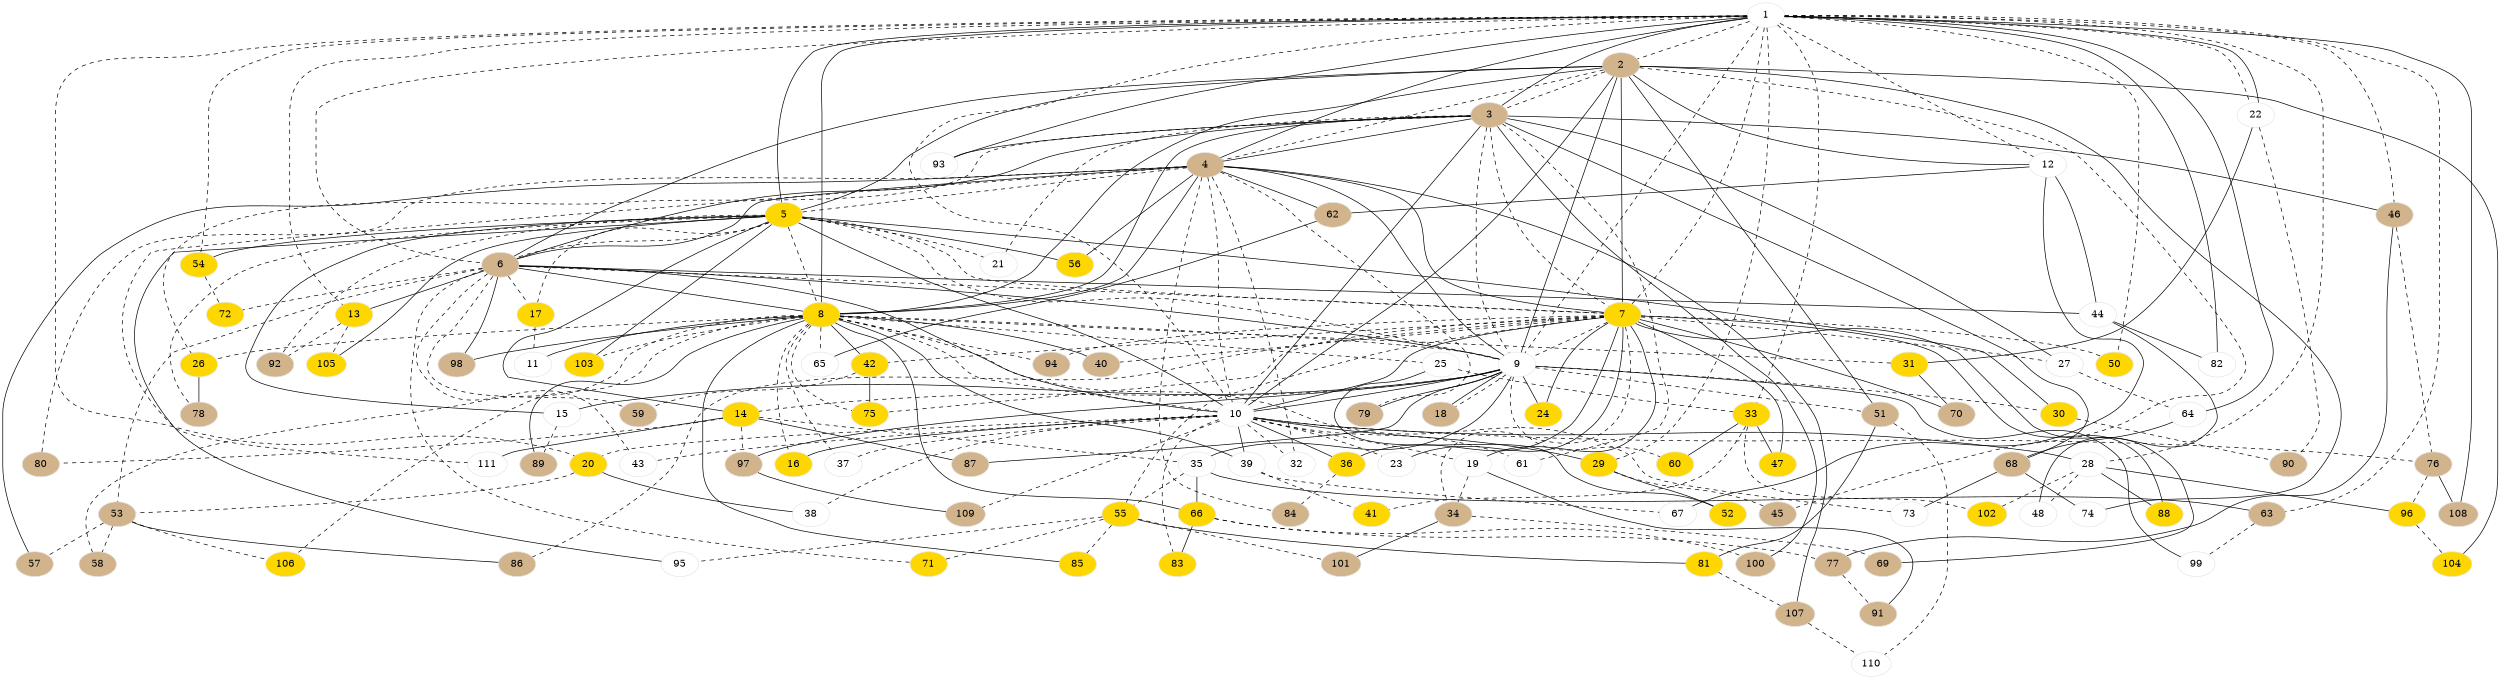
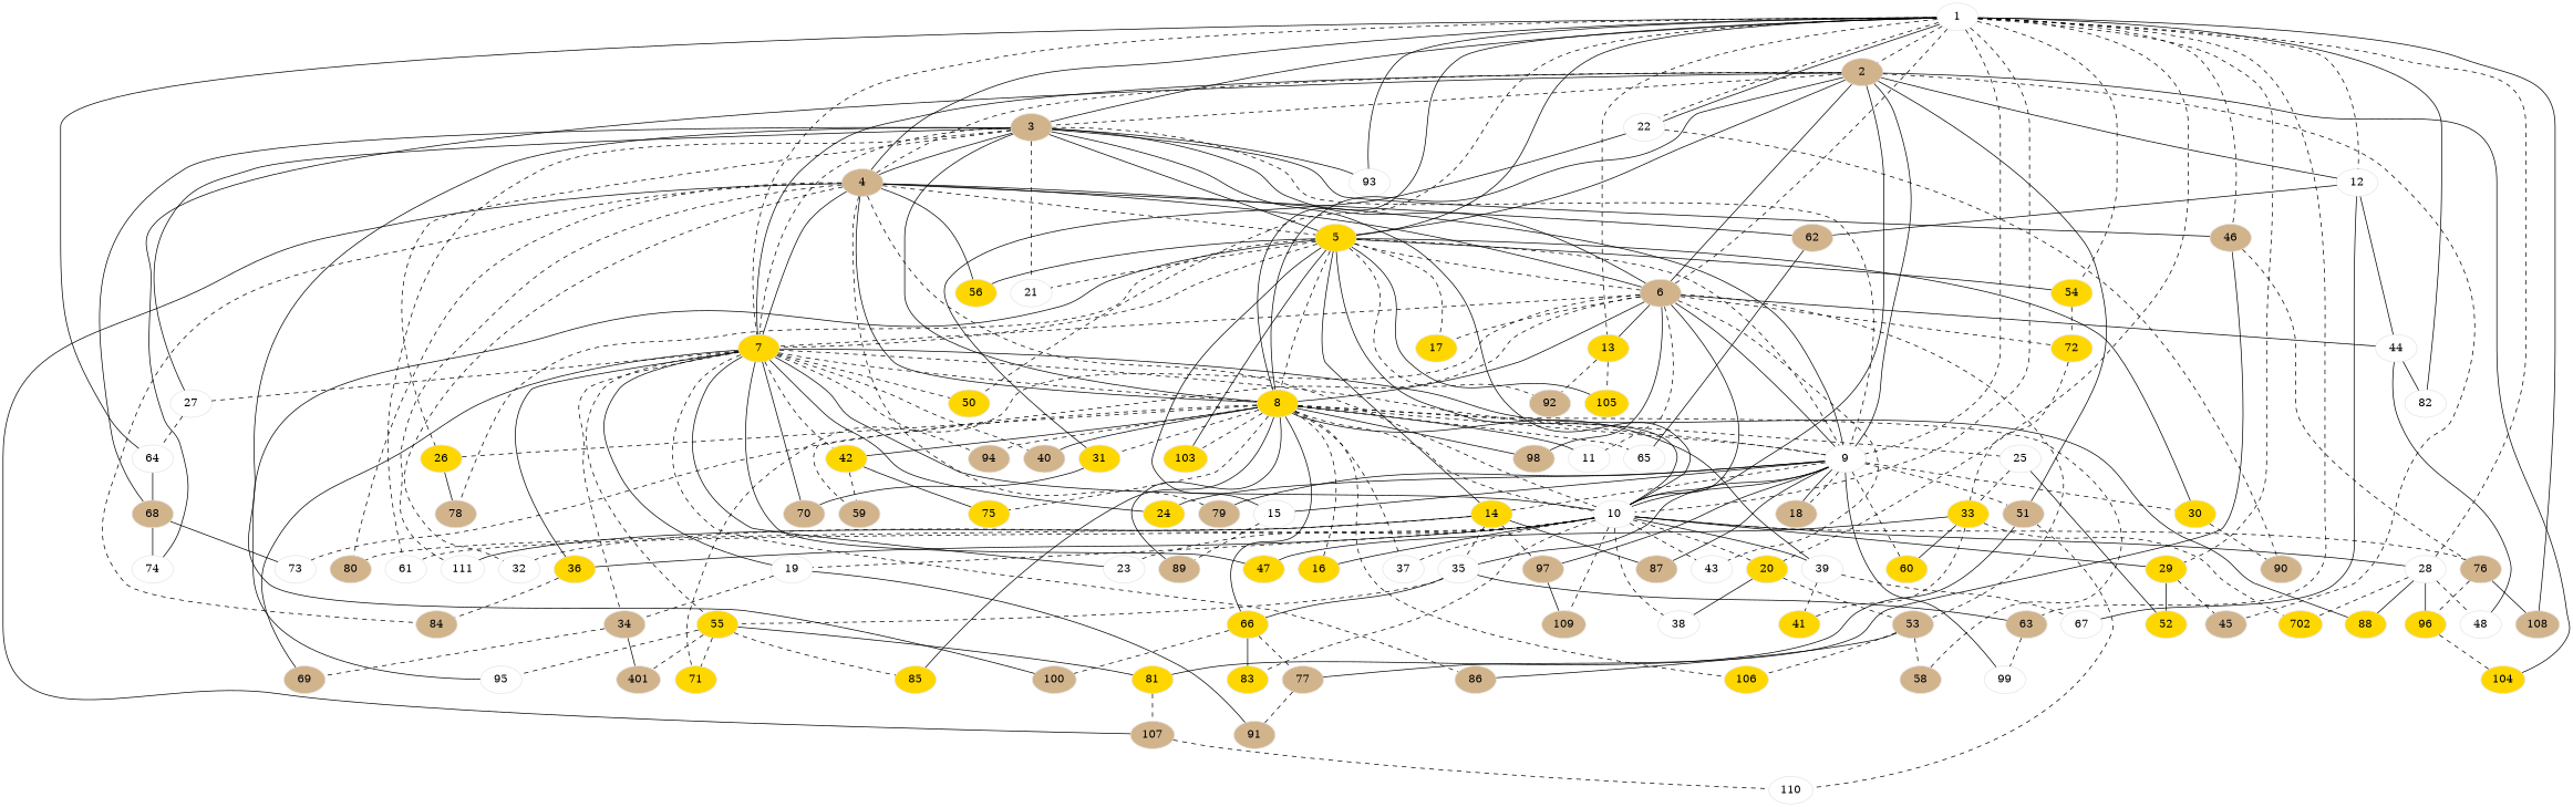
  graph {
    node [color=gray90 fillcolor=tan style=filled]
    edge [style=dashed]
    1 [fillcolor=white]
    2
    3
    4
    5 [fillcolor=gold]
    6
    7 [fillcolor=gold]
    8 [fillcolor=gold]
    9 [fillcolor=white]
    10 [fillcolor=white]
    12 [fillcolor=white]
    13 [fillcolor=gold]
    20 [fillcolor=gold]
    22 [fillcolor=white]
    28 [fillcolor=white]
    29 [fillcolor=gold]
    33 [fillcolor=gold]
    46
    50 [fillcolor=gold]
    54 [fillcolor=gold]
    63
    64 [fillcolor=white]
    82 [fillcolor=white]
    93 [fillcolor=white]
    108
    45
    51
    74 [fillcolor=white]
    104 [fillcolor=gold]
    21 [fillcolor=white]
    26 [fillcolor=gold]
    27 [fillcolor=white]
    61 [fillcolor=white]
    68
    100
    32 [fillcolor=white]
    56 [fillcolor=gold]
-   57
    62
    79
    80
    84
    107
    111 [fillcolor=white]
    14 [fillcolor=gold]
    15 [fillcolor=white]
    17 [fillcolor=gold]
    30 [fillcolor=gold]
    78
    92
    95 [fillcolor=white]
    103 [fillcolor=gold]
    105 [fillcolor=gold]
    11 [fillcolor=white]
    43 [fillcolor=white]
    44 [fillcolor=white]
    53
    59
    71 [fillcolor=gold]
    72 [fillcolor=gold]
    98
    19 [fillcolor=white]
    23 [fillcolor=white]
    24 [fillcolor=gold]
    34
    36 [fillcolor=gold]
    40
    42 [fillcolor=gold]
    47 [fillcolor=gold]
    55 [fillcolor=gold]
    69
    70
    86
    88 [fillcolor=gold]
    94
    25 [fillcolor=white]
    16 [fillcolor=gold]
    31 [fillcolor=gold]
    37 [fillcolor=white]
    39 [fillcolor=white]
    58
    65 [fillcolor=white]
    66 [fillcolor=gold]
    73 [fillcolor=white]
    75 [fillcolor=gold]
    85 [fillcolor=gold]
    89
    106 [fillcolor=gold]
    18
    35 [fillcolor=white]
    60 [fillcolor=gold]
    87
    97
    99 [fillcolor=white]
    38 [fillcolor=white]
    76
    83 [fillcolor=gold]
    109
    67 [fillcolor=white]
    90
    48 [fillcolor=white]
    96 [fillcolor=gold]
-   102 [fillcolor=gold]
+   102 [fillcolor=gold label=702]
    52 [fillcolor=gold]
    41 [fillcolor=gold]
    77
    81 [fillcolor=gold]
    110 [fillcolor=white]
    91
-   101
+   101 [label=401]
    1 -- 2
    1 -- 3 [style=solid]
    1 -- 4 [style=solid]
    1 -- 5 [style=solid]
    1 -- 6
    1 -- 7
    1 -- 8 [style=solid]
    1 -- 9
    1 -- 10
    1 -- 12
    1 -- 13
    1 -- 20
    1 -- 22
    1 -- 22 [style=solid]
    1 -- 28
    1 -- 29
-   1 -- 33
+   72 -- 33
    1 -- 46
    1 -- 50
    1 -- 54
    1 -- 63
    1 -- 64 [style=solid]
    1 -- 82 [style=solid]
    1 -- 93 [style=solid]
    1 -- 108 [style=solid]
    2 -- 3
    2 -- 4
    2 -- 5 [style=solid]
    2 -- 6 [style=solid]
    2 -- 7 [style=solid]
    2 -- 8 [style=solid]
    2 -- 9 [style=solid]
    2 -- 10 [style=solid]
    2 -- 12 [style=solid]
    2 -- 45
    2 -- 51 [style=solid]
    2 -- 74 [style=solid]
    2 -- 104 [style=solid]
    3 -- 4 [style=solid]
+   3 -- 5 [style=solid]
    3 -- 6 [style=solid]
    3 -- 7
    3 -- 8 [style=solid]
    3 -- 9
    3 -- 10 [style=solid]
    3 -- 46 [style=solid]
    3 -- 93 [style=solid]
    3 -- 21
    3 -- 26
    3 -- 27 [style=solid]
    3 -- 61
    3 -- 68 [style=solid]
    3 -- 100 [style=solid]
    4 -- 5
    4 -- 6 [style=solid]
    4 -- 7 [style=solid]
    4 -- 8 [style=solid]
    4 -- 9 [style=solid]
    4 -- 10
    4 -- 32
    4 -- 56 [style=solid]
-   4 -- 57 [style=solid]
    4 -- 62 [style=solid]
    4 -- 79
    4 -- 80
    4 -- 84
    4 -- 107 [style=solid]
    4 -- 111
    5 -- 6
    5 -- 7
    5 -- 8
    5 -- 9
    5 -- 10 [style=solid]
    5 -- 54 [style=solid]
    5 -- 21
    5 -- 56 [style=solid]
    5 -- 14 [style=solid]
    5 -- 15 [style=solid]
    5 -- 17
    5 -- 30 [style=solid]
    5 -- 78
    5 -- 92
    5 -- 95 [style=solid]
    5 -- 103 [style=solid]
    5 -- 105 [style=solid]
    6 -- 7
    6 -- 8 [style=solid]
    6 -- 9 [style=solid]
    6 -- 10 [style=solid]
    6 -- 13 [style=solid]
    6 -- 17
-   17 -- 11
+   6 -- 11
    6 -- 43
    6 -- 44 [style=solid]
    6 -- 53
    6 -- 59
    6 -- 71
    6 -- 72
    6 -- 98 [style=solid]
-   7 -- 75
+   7 -- 8
    7 -- 9
    7 -- 10 [style=solid]
    7 -- 50
    7 -- 27
    7 -- 19 [style=solid]
    7 -- 23 [style=solid]
    7 -- 24 [style=solid]
    7 -- 34
    7 -- 36 [style=solid]
    7 -- 40
    7 -- 42
    7 -- 47 [style=solid]
    7 -- 55
    7 -- 69 [style=solid]
    7 -- 70 [style=solid]
    7 -- 86
    7 -- 88 [style=solid]
    7 -- 94
    8 -- 9
    8 -- 10
    8 -- 26
    8 -- 103
    8 -- 11 [style=solid]
    8 -- 98 [style=solid]
    8 -- 40 [style=solid]
    8 -- 42 [style=solid]
    8 -- 94
    8 -- 25
    8 -- 16
    8 -- 31
    8 -- 37
    8 -- 39 [style=solid]
    8 -- 58
    8 -- 65
    8 -- 66 [style=solid]
    8 -- 73
    8 -- 75
    8 -- 85 [style=solid]
    8 -- 89 [style=solid]
    8 -- 106
    9 -- 10 [style=solid]
    9 -- 51
    9 -- 79 [style=solid]
    9 -- 14
    9 -- 15 [style=solid]
    9 -- 30
    9 -- 24 [style=solid]
    9 -- 18 [style=solid]
    9 -- 18
    9 -- 35 [style=solid]
    9 -- 60
    9 -- 87 [style=solid]
    9 -- 97 [style=solid]
    9 -- 99 [style=solid]
    10 -- 20
    10 -- 28 [style=solid]
    10 -- 29 [style=solid]
    10 -- 61
    10 -- 32
    10 -- 43
    10 -- 19
    10 -- 23
    10 -- 36 [style=solid]
    10 -- 16 [style=solid]
    10 -- 37
    10 -- 39 [style=solid]
    10 -- 38
    10 -- 76
    10 -- 83
    10 -- 109
    12 -- 62 [style=solid]
    12 -- 44 [style=solid]
    12 -- 67 [style=solid]
    13 -- 92
    13 -- 105
    20 -- 53
    20 -- 38 [style=solid]
    22 -- 31 [style=solid]
    22 -- 90
    28 -- 88 [style=solid]
    28 -- 48
    28 -- 96 [style=solid]
    28 -- 102
    29 -- 45
    29 -- 52 [style=solid]
    33 -- 47 [style=solid]
    33 -- 60 [style=solid]
    33 -- 102
    33 -- 41
    46 -- 76
    46 -- 77 [style=solid]
    54 -- 72
    63 -- 99
    64 -- 68 [style=solid]
    51 -- 81 [style=solid]
    51 -- 110
    26 -- 78 [style=solid]
    27 -- 64
    68 -- 74 [style=solid]
    68 -- 73 [style=solid]
    62 -- 65 [style=solid]
    107 -- 110
    14 -- 80
    14 -- 111 [style=solid]
    14 -- 35
    14 -- 87 [style=solid]
    14 -- 97
    15 -- 89
    30 -- 90
    44 -- 82 [style=solid]
    44 -- 48 [style=solid]
-   53 -- 57
    53 -- 86 [style=solid]
    53 -- 58
    53 -- 106
    19 -- 34
    19 -- 91 [style=solid]
    34 -- 69
    34 -- 101 [style=solid]
    36 -- 84
    42 -- 59
    42 -- 75 [style=solid]
    55 -- 95
    55 -- 71
    55 -- 85
    55 -- 81 [style=solid]
    55 -- 101
    25 -- 33
    25 -- 52 [style=solid]
    31 -- 70 [style=solid]
    39 -- 67
    39 -- 41
    66 -- 100
    66 -- 83 [style=solid]
    66 -- 77
    35 -- 63 [style=solid]
    35 -- 55
    35 -- 66 [style=solid]
    97 -- 109 [style=solid]
    76 -- 108 [style=solid]
    76 -- 96
    96 -- 104
    77 -- 91
    81 -- 107
  }
